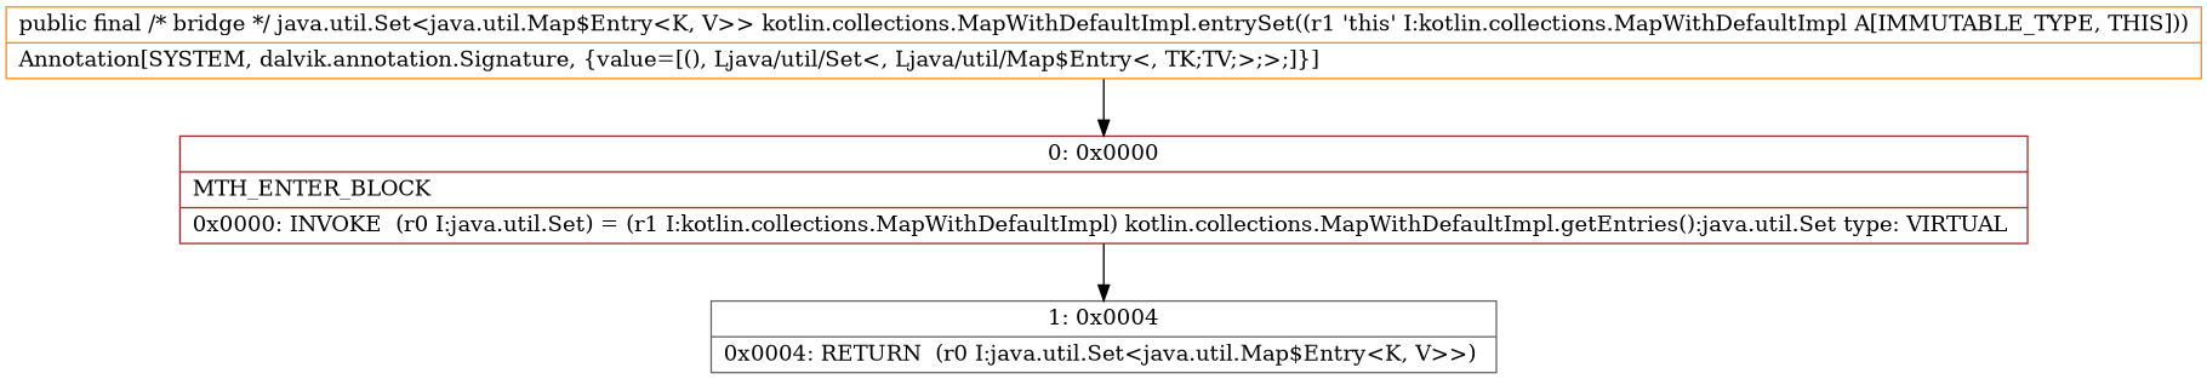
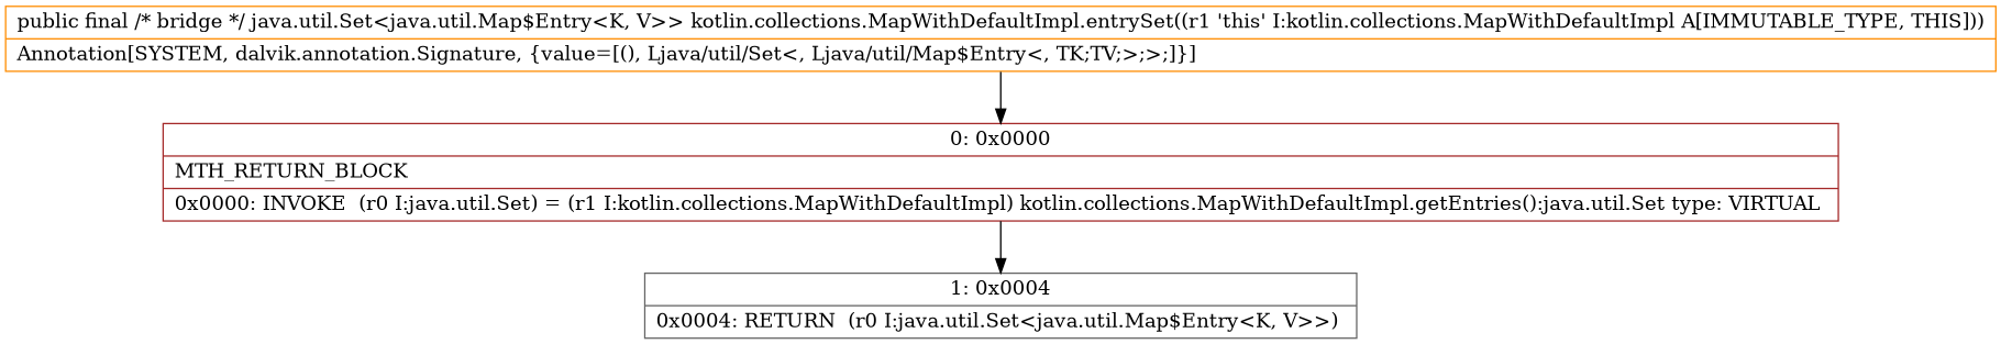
  digraph {
    node [shape=record]
-   n1 [label="{0\:\ 0x0000|MTH_ENTER_BLOCK\l|0x0000: INVOKE  (r0 I:java.util.Set) = (r1 I:kotlin.collections.MapWithDefaultImpl) kotlin.collections.MapWithDefaultImpl.getEntries():java.util.Set type: VIRTUAL \l}" color=brown]
+   n1 [label="{0\:\ 0x0000|MTH_RETURN_BLOCK\l|0x0000: INVOKE  (r0 I:java.util.Set) = (r1 I:kotlin.collections.MapWithDefaultImpl) kotlin.collections.MapWithDefaultImpl.getEntries():java.util.Set type: VIRTUAL \l}" color=brown]
    n2 [label="{1\:\ 0x0004|0x0004: RETURN  (r0 I:java.util.Set\<java.util.Map$Entry\<K, V\>\>) \l}" color=gray40]
    n3 [label="{public final \/* bridge *\/ java.util.Set\<java.util.Map$Entry\<K, V\>\> kotlin.collections.MapWithDefaultImpl.entrySet((r1 'this' I:kotlin.collections.MapWithDefaultImpl A[IMMUTABLE_TYPE, THIS]))  | Annotation[SYSTEM, dalvik.annotation.Signature, \{value=[(), Ljava\/util\/Set\<, Ljava\/util\/Map$Entry\<, TK;TV;\>;\>;]\}]\l}" color=darkorange]
    n1 -> n2
    n3 -> n1
  }
